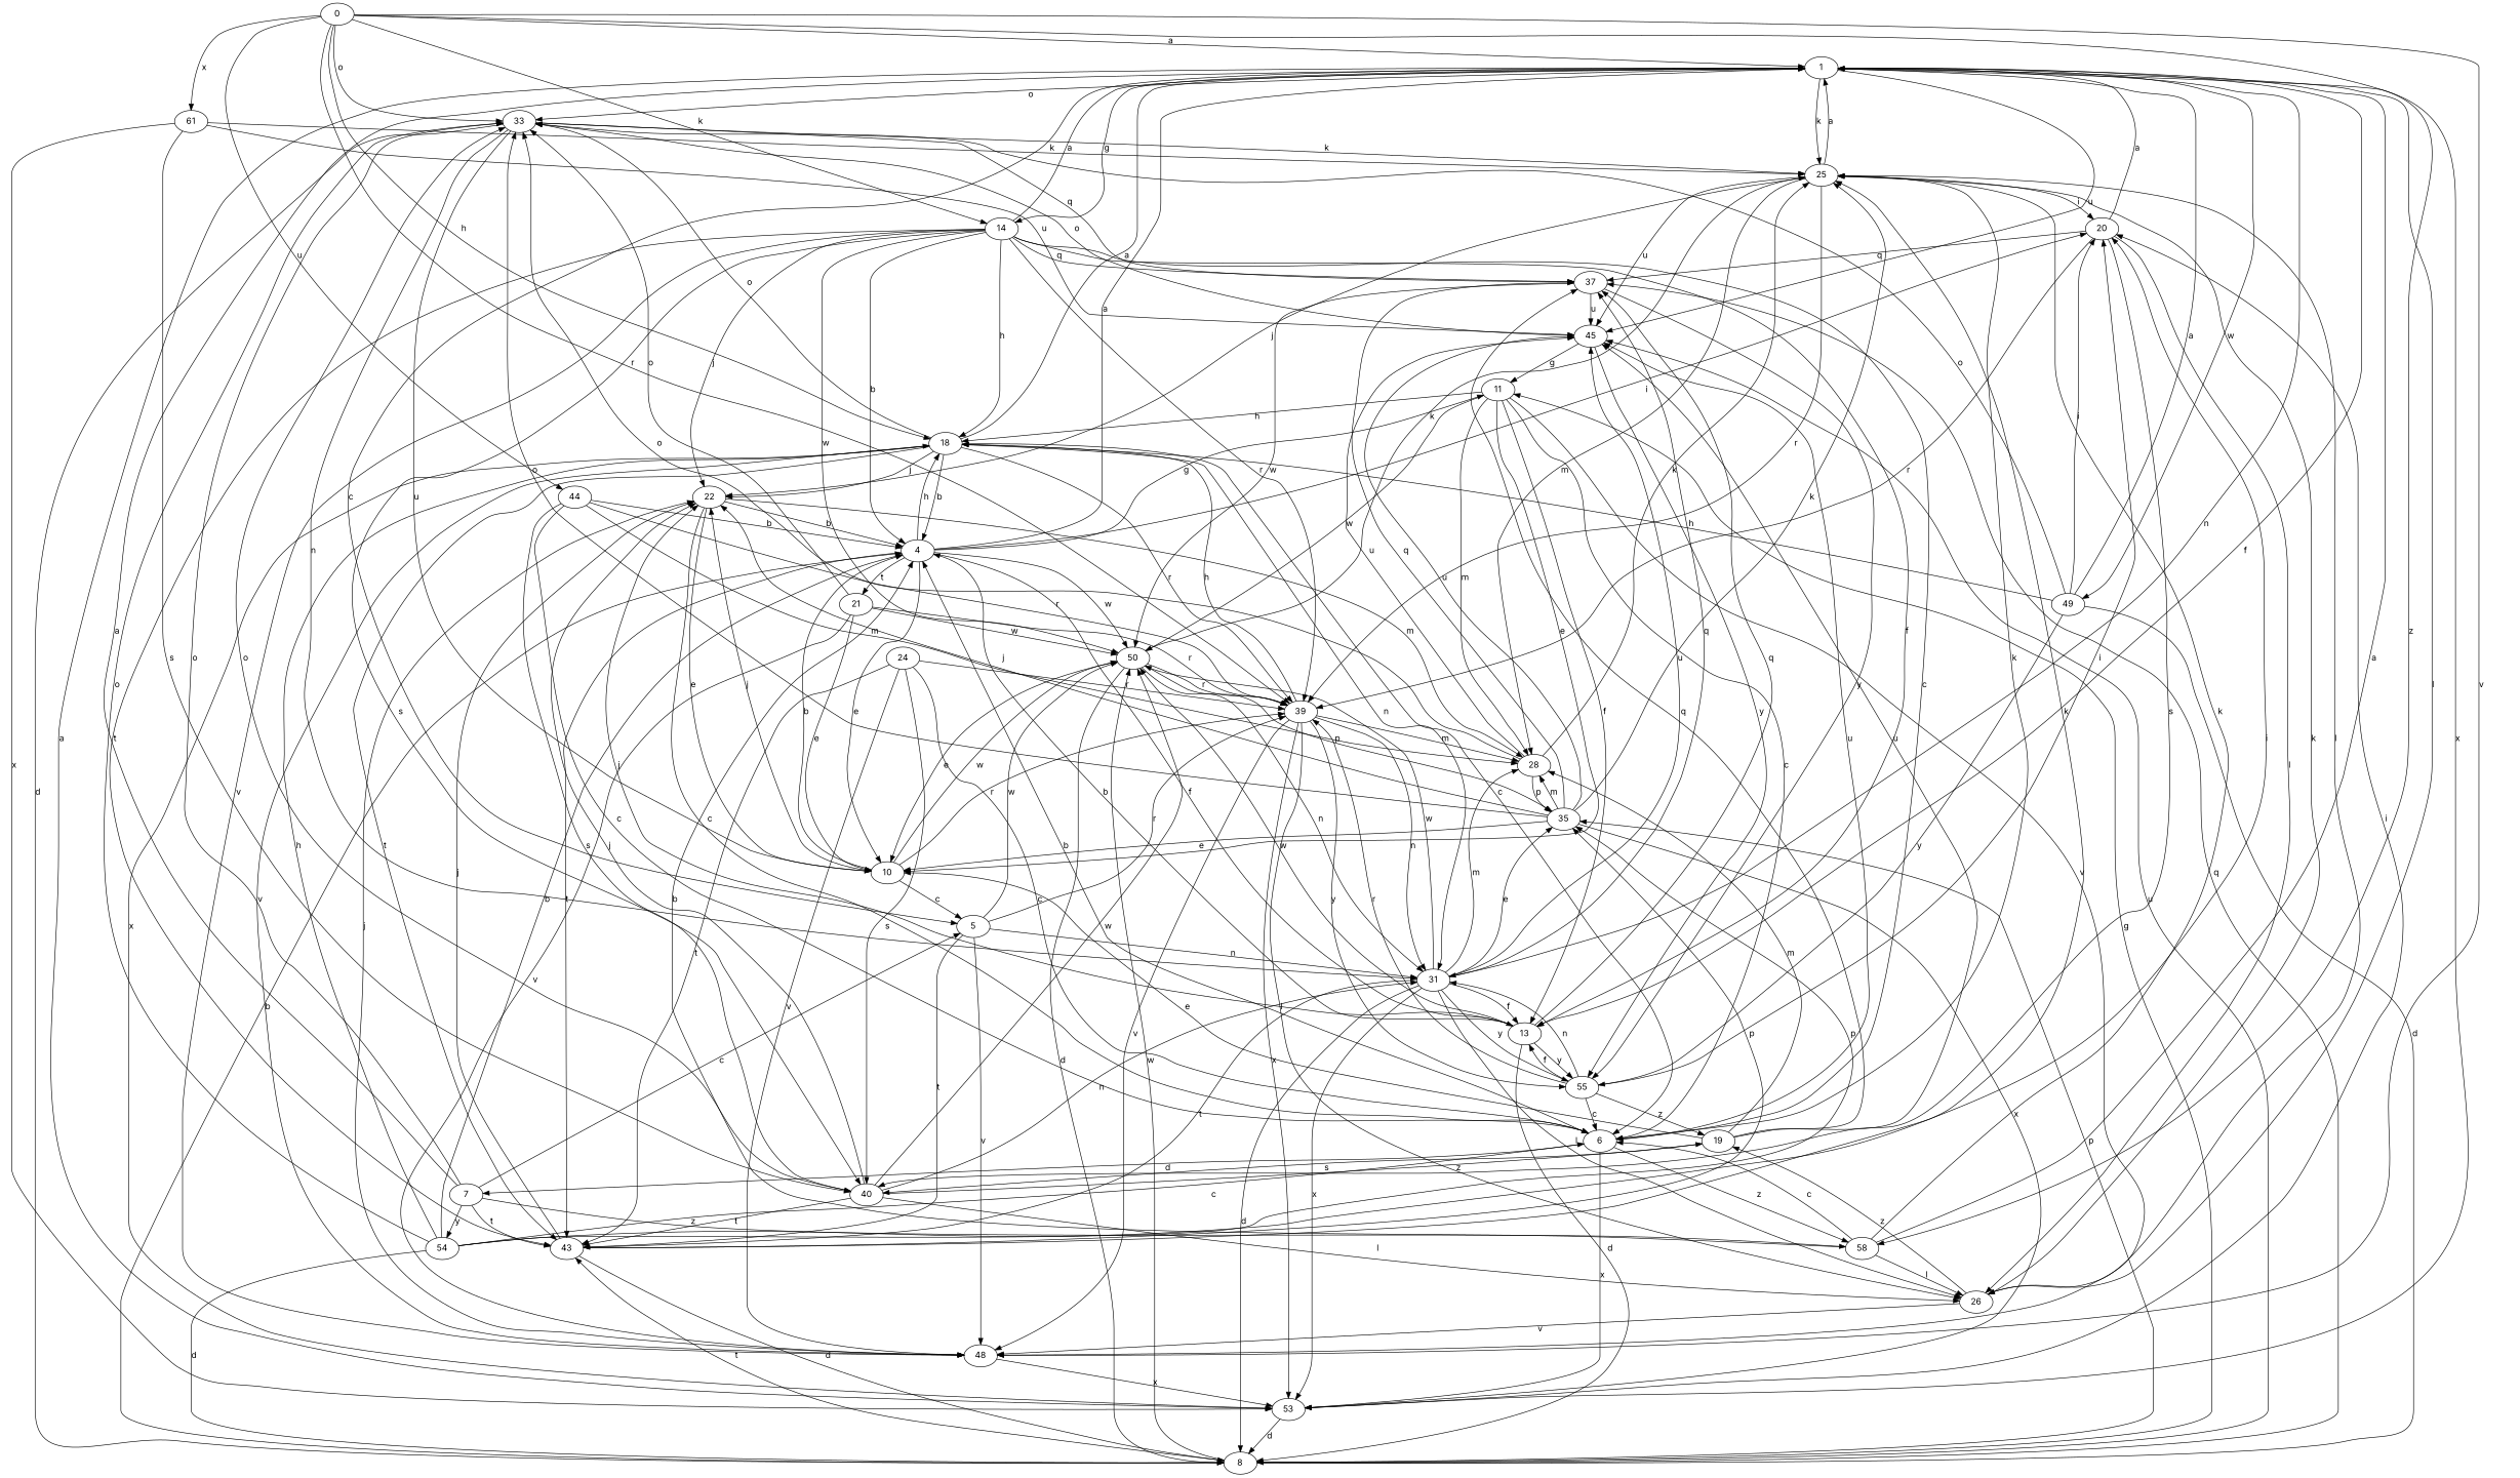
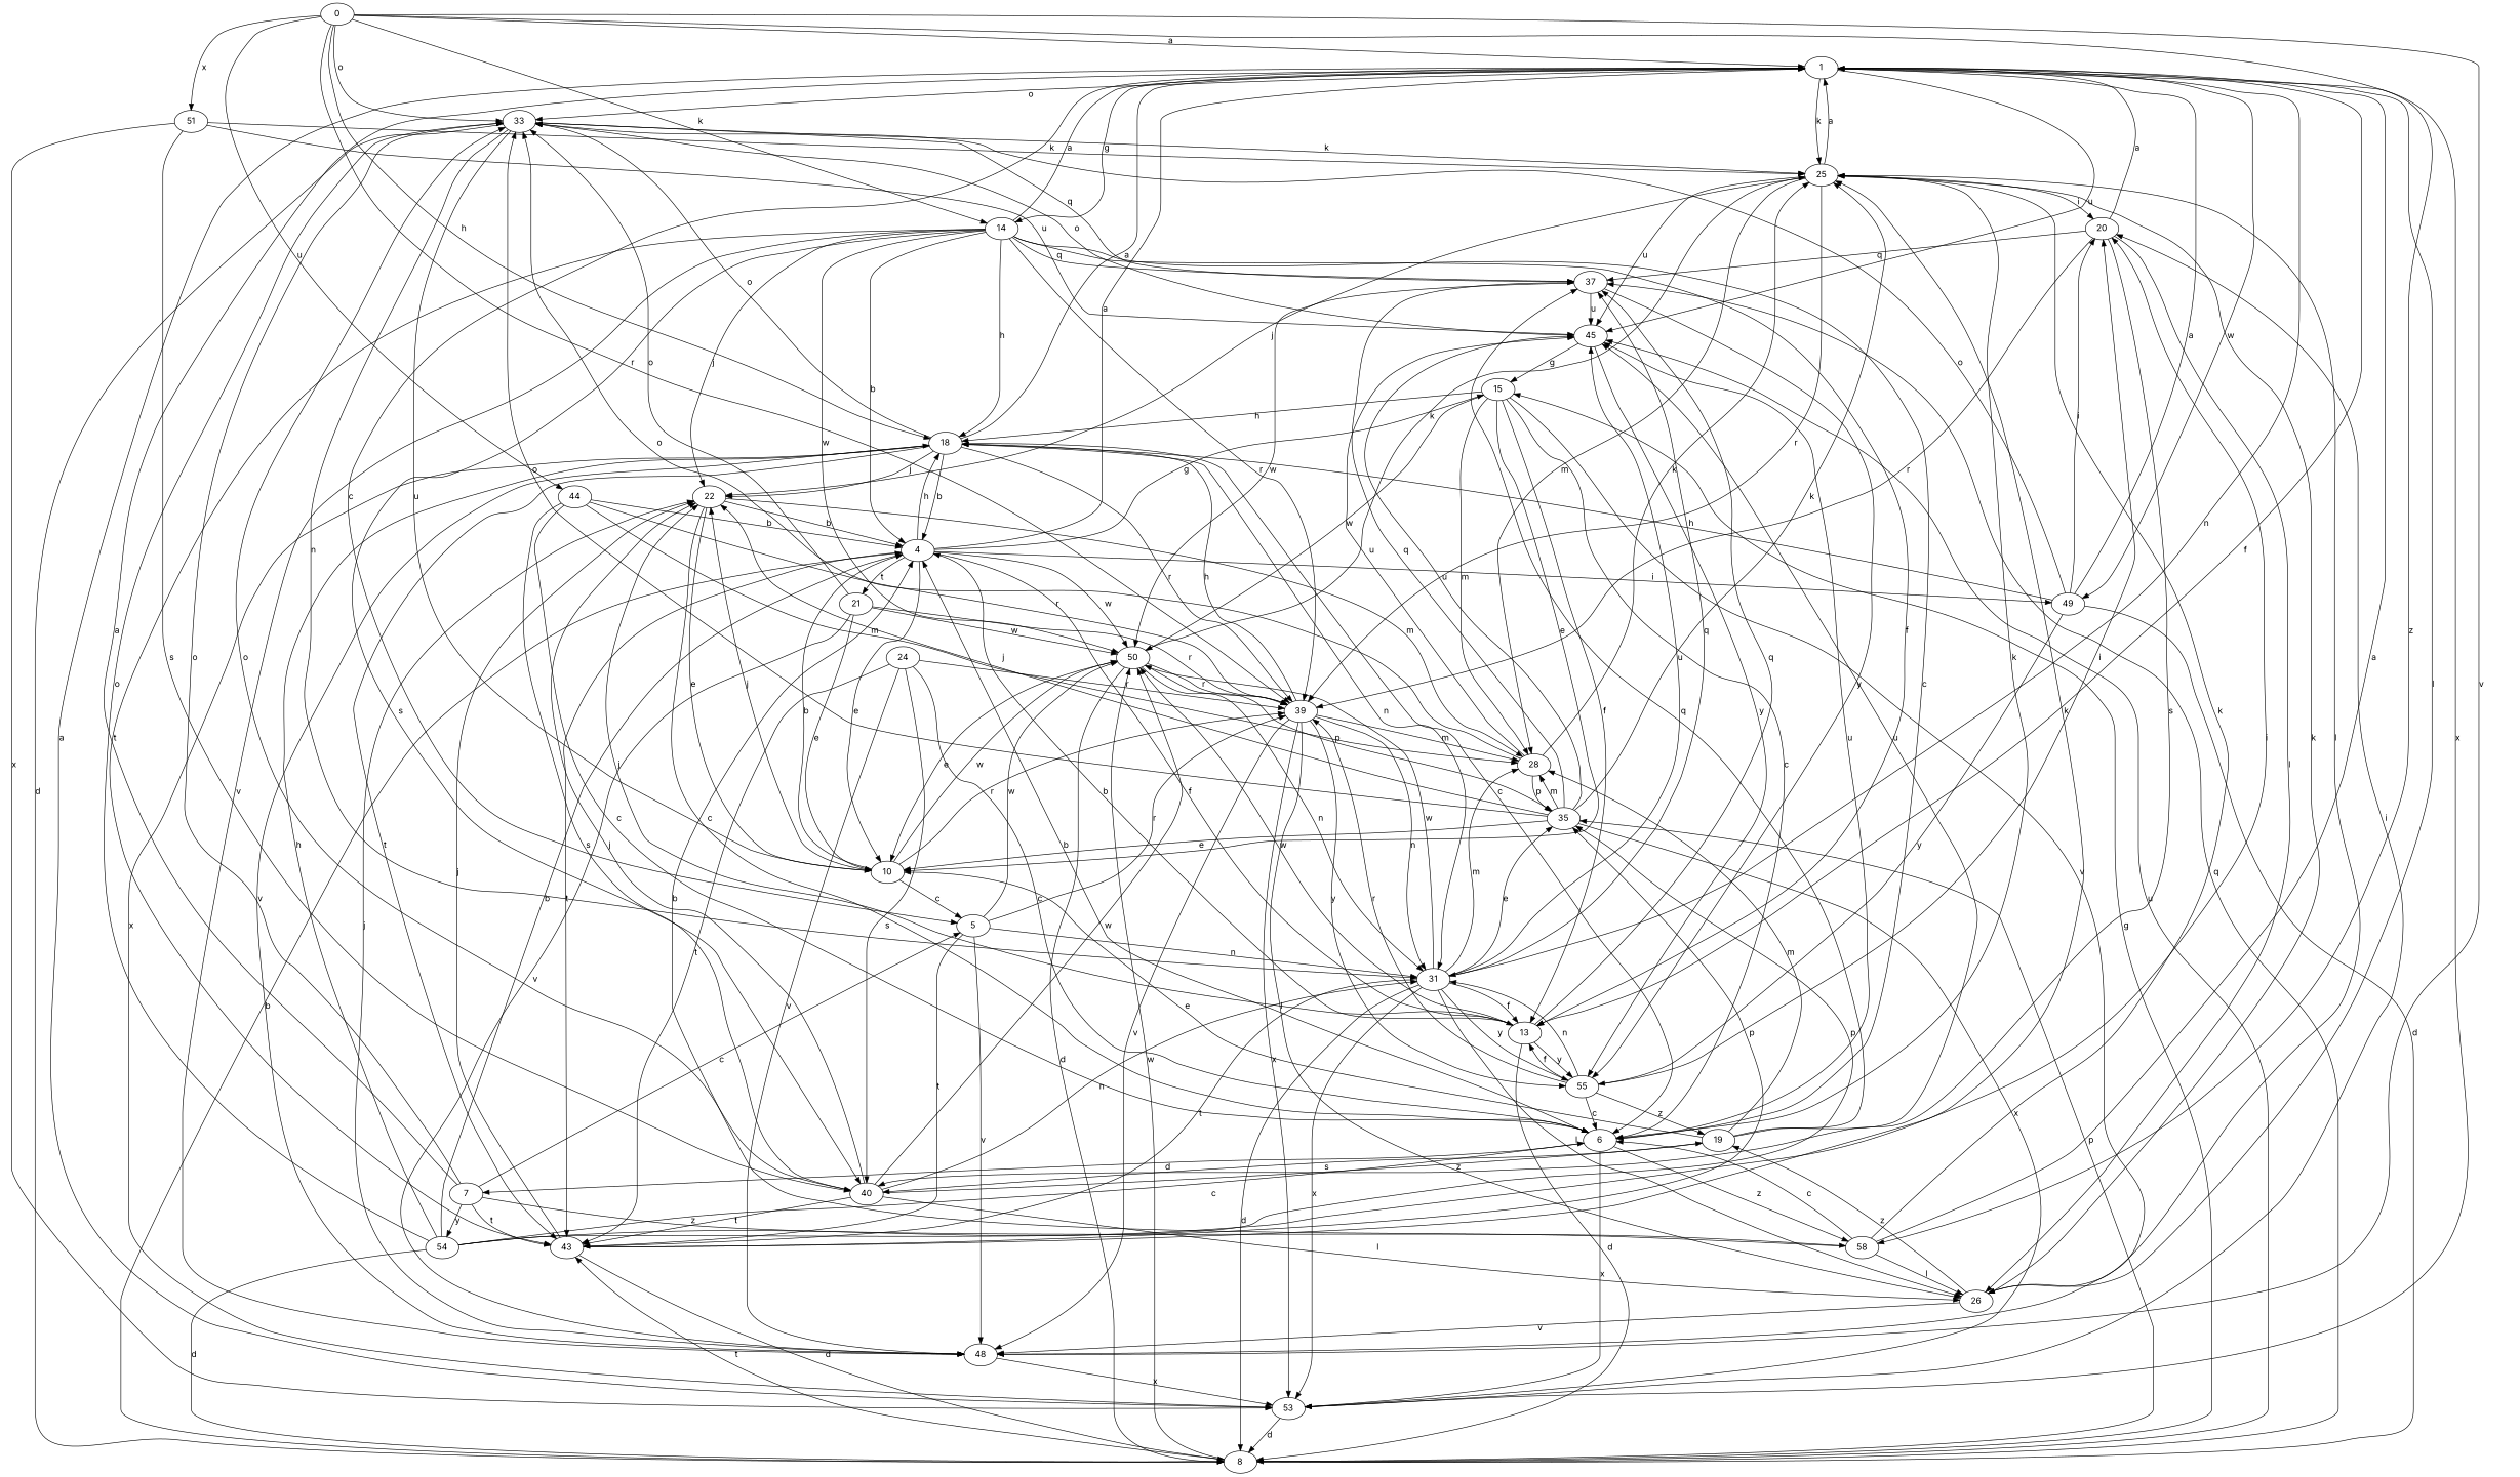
  strict digraph {
    fontname=Inter
    node [fontname=Inter]
    edge [fontname=Inter]
    0
    1
    18
    33
    39
    44
    48
-   51 [label=61]
+   51
    58
    14
    5
    13
    25
    26
    31
    45
    49
    53
    4
    43
    6
    22
    24
    40
    10
    8
    37
    55
    28
    50
    20
    n32 [label=19]
    35
-   15 [label=11]
+   15
    n35 [label=21]
    7
    54
    0 -> 1 [label=a]
    0 -> 18 [label=h]
    0 -> 33 [label=o]
    0 -> 39 [label=r]
    0 -> 44 [label=u]
    0 -> 48 [label=v]
    0 -> 51 [label=x]
    0 -> 58 [label=z]
    0 -> 14 [label=k]
    1 -> 33 [label=o]
    1 -> 14 [label=g]
    1 -> 5 [label=c]
    1 -> 13 [label=f]
    1 -> 25 [label=k]
    1 -> 26 [label=l]
    1 -> 31 [label=n]
    1 -> 45 [label=u]
    1 -> 49 [label=w]
    1 -> 53 [label=x]
    18 -> 1 [label=a]
    18 -> 33 [label=o]
    18 -> 39 [label=r]
    18 -> 48 [label=v]
    18 -> 31 [label=n]
    18 -> 53 [label=x]
    18 -> 4 [label=b]
    18 -> 43 [label=t]
    18 -> 6 [label=c]
    18 -> 22 [label=j]
    33 -> 25 [label=k]
    33 -> 31 [label=n]
    33 -> 10 [label=u]
    33 -> 8 [label=d]
    33 -> 37 [label=q]
    39 -> 18 [label=h]
    39 -> 48 [label=v]
    39 -> 26 [label=l]
    39 -> 31 [label=n]
    39 -> 53 [label=x]
    39 -> 55 [label=y]
    39 -> 28 [label=m]
    44 -> 39 [label=r]
    44 -> 4 [label=b]
    44 -> 6 [label=c]
    44 -> 40 [label=s]
    44 -> 28 [label=m]
    48 -> 53 [label=x]
    48 -> 22 [label=j]
    51 -> 25 [label=k]
    51 -> 45 [label=u]
    51 -> 53 [label=x]
    51 -> 40 [label=s]
    58 -> 1 [label=a]
    58 -> 25 [label=k]
    58 -> 26 [label=l]
    58 -> 4 [label=b]
    58 -> 6 [label=c]
    14 -> 1 [label=a]
    14 -> 18 [label=h]
    14 -> 39 [label=r]
    14 -> 48 [label=v]
    14 -> 13 [label=f]
    14 -> 4 [label=b]
    14 -> 43 [label=t]
    14 -> 6 [label=c]
    14 -> 22 [label=j]
    14 -> 40 [label=s]
    14 -> 37 [label=q]
    14 -> 50 [label=w]
    5 -> 39 [label=r]
    5 -> 48 [label=v]
    5 -> 31 [label=n]
    5 -> 43 [label=t]
    5 -> 50 [label=w]
    13 -> 4 [label=b]
    13 -> 22 [label=j]
    13 -> 8 [label=d]
    13 -> 37 [label=q]
    13 -> 55 [label=y]
    13 -> 50 [label=w]
    25 -> 1 [label=a]
    25 -> 39 [label=r]
    25 -> 26 [label=l]
    25 -> 45 [label=u]
    25 -> 22 [label=j]
    25 -> 28 [label=m]
    25 -> 20 [label=i]
    26 -> 48 [label=v]
    26 -> 25 [label=k]
    26 -> n32 [label=z]
    31 -> 13 [label=f]
    31 -> 26 [label=l]
    31 -> 45 [label=u]
    31 -> 53 [label=x]
    31 -> 43 [label=t]
    31 -> 8 [label=d]
    31 -> 37 [label=q]
    31 -> 55 [label=y]
    31 -> 28 [label=m]
    31 -> 50 [label=w]
    31 -> 35 [label=e]
    45 -> 33 [label=o]
    45 -> 55 [label=y]
    45 -> 15 [label=g]
    49 -> 1 [label=a]
    49 -> 18 [label=h]
    49 -> 33 [label=o]
    49 -> 8 [label=d]
    49 -> 55 [label=y]
    49 -> 20 [label=i]
    53 -> 1 [label=a]
    53 -> 8 [label=d]
    53 -> 20 [label=i]
    4 -> 1 [label=a]
    4 -> 18 [label=h]
    4 -> 13 [label=f]
    4 -> 43 [label=t]
    4 -> 10 [label=e]
    4 -> 50 [label=w]
-   4 -> 20 [label=i]
+   4 -> 49 [label=i]
    4 -> 15 [label=g]
    4 -> n35 [label=t]
    43 -> 25 [label=k]
    43 -> 22 [label=j]
    43 -> 8 [label=d]
    43 -> 35 [label=p]
    6 -> 58 [label=z]
    6 -> 25 [label=k]
    6 -> 45 [label=u]
    6 -> 53 [label=x]
    6 -> 4 [label=b]
    6 -> 7 [label=d]
    22 -> 4 [label=b]
    22 -> 6 [label=c]
    22 -> 10 [label=e]
    22 -> 28 [label=m]
    24 -> 39 [label=r]
    24 -> 48 [label=v]
    24 -> 43 [label=t]
    24 -> 6 [label=c]
    24 -> 40 [label=s]
    40 -> 33 [label=o]
    40 -> 26 [label=l]
    40 -> 31 [label=n]
    40 -> 43 [label=t]
    40 -> 22 [label=j]
    40 -> 50 [label=w]
    40 -> n32 [label=z]
    10 -> 39 [label=r]
    10 -> 5 [label=c]
    10 -> 4 [label=b]
    10 -> 22 [label=j]
    10 -> 50 [label=w]
    8 -> 45 [label=u]
    8 -> 4 [label=b]
    8 -> 43 [label=t]
    8 -> 37 [label=q]
    8 -> 50 [label=w]
    8 -> 35 [label=p]
    8 -> 15 [label=g]
    37 -> 45 [label=u]
    37 -> 55 [label=y]
    37 -> 50 [label=w]
    55 -> 39 [label=r]
    55 -> 13 [label=f]
    55 -> 31 [label=n]
    55 -> 6 [label=c]
    55 -> 20 [label=i]
    55 -> n32 [label=z]
    28 -> 33 [label=o]
    28 -> 25 [label=k]
    28 -> 45 [label=u]
    28 -> 35 [label=p]
    50 -> 39 [label=r]
    50 -> 25 [label=k]
    50 -> 31 [label=n]
    50 -> 10 [label=e]
    50 -> 8 [label=d]
    50 -> 35 [label=p]
    20 -> 1 [label=a]
    20 -> 39 [label=r]
    20 -> 26 [label=l]
    20 -> 40 [label=s]
    20 -> 37 [label=q]
    n32 -> 45 [label=u]
    n32 -> 40 [label=s]
    n32 -> 10 [label=e]
    n32 -> 37 [label=q]
    n32 -> 28 [label=m]
    35 -> 33 [label=o]
    35 -> 25 [label=k]
    35 -> 45 [label=u]
    35 -> 53 [label=x]
    35 -> 22 [label=j]
    35 -> 10 [label=e]
    35 -> 37 [label=q]
    35 -> 28 [label=m]
    15 -> 18 [label=h]
    15 -> 48 [label=v]
    15 -> 13 [label=f]
    15 -> 6 [label=c]
    15 -> 10 [label=e]
    15 -> 28 [label=m]
    15 -> 50 [label=w]
    n35 -> 33 [label=o]
    n35 -> 39 [label=r]
    n35 -> 48 [label=v]
    n35 -> 10 [label=e]
    n35 -> 50 [label=w]
    7 -> 1 [label=a]
    7 -> 33 [label=o]
    7 -> 58 [label=z]
    7 -> 5 [label=c]
    7 -> 43 [label=t]
    7 -> 54 [label=y]
    54 -> 18 [label=h]
    54 -> 33 [label=o]
    54 -> 4 [label=b]
    54 -> 6 [label=c]
    54 -> 8 [label=d]
    54 -> 20 [label=i]
    54 -> 35 [label=p]
  }
